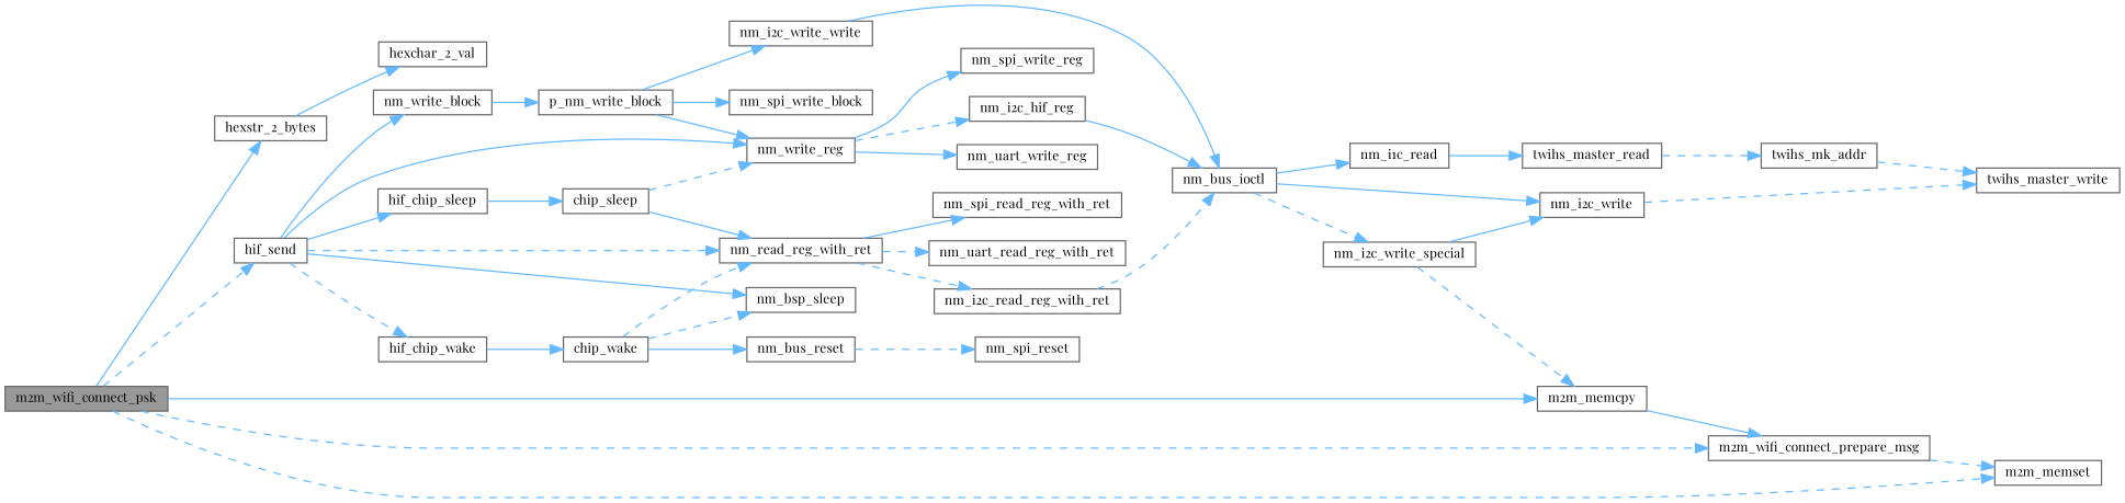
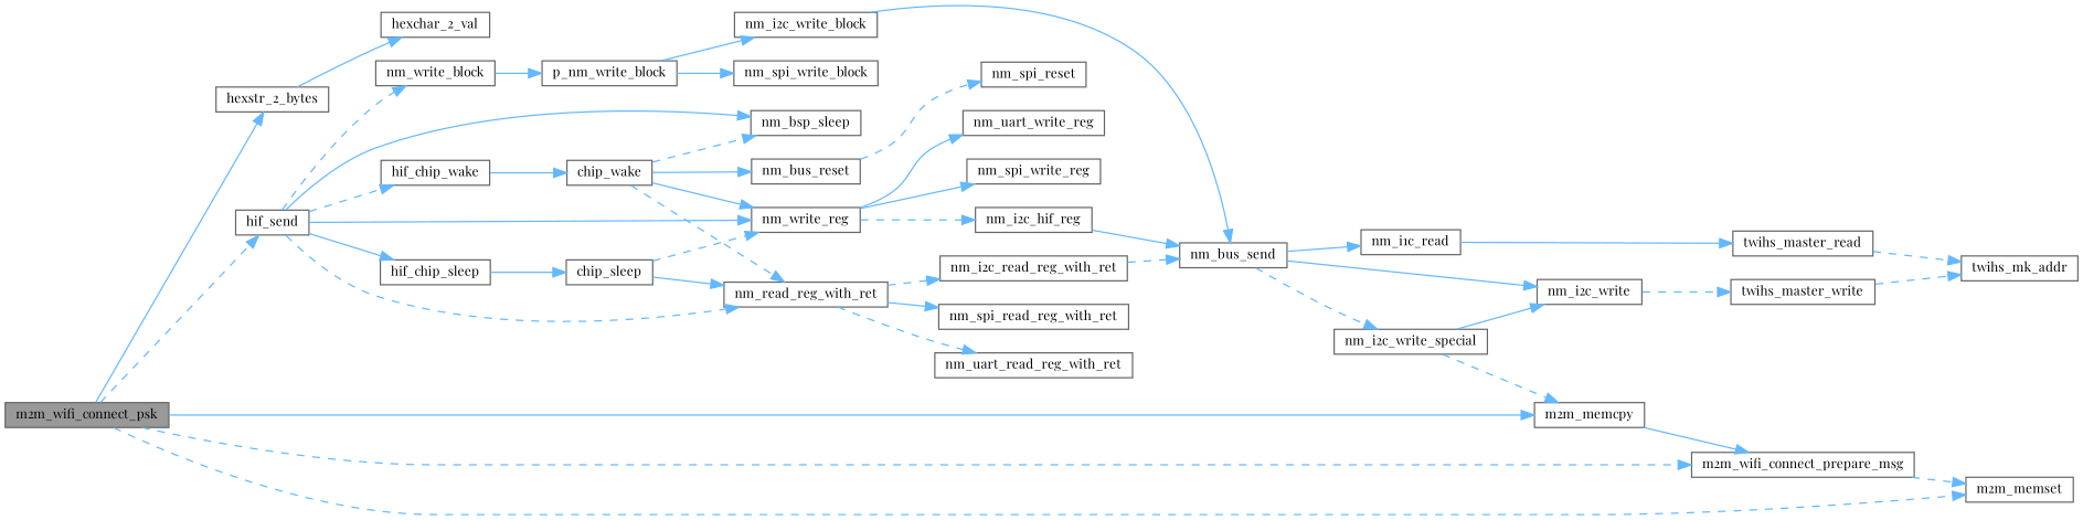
  digraph {
    fontname="Playfair Display"
    rankdir=LR
    node [color=grey40 fillcolor=white fontname="Playfair Display" fontsize=10 shape=box style=filled]
    edge [color=steelblue1 fontname="Playfair Display" fontsize=10 labelfontname=FreeSans labelfontsize=10 style=solid]
    n1 [color=gray40 fillcolor=grey60 fontcolor=black height=0.2 label=m2m_wifi_connect_psk width=0.4]
    n2 [height=0.2 label=hexstr_2_bytes width=0.4]
    n3 [height=0.2 label=hif_send width=0.4]
    n4 [height=0.2 label=m2m_memcpy width=0.4]
    n5 [height=0.2 label=m2m_memset width=0.4]
    n6 [height=0.2 label=m2m_wifi_connect_prepare_msg width=0.4]
    n7 [height=0.2 label=hexchar_2_val width=0.4]
    n8 [height=0.2 label=hif_chip_sleep width=0.4]
    n9 [height=0.2 label=nm_read_reg_with_ret width=0.4]
    n10 [height=0.2 label=nm_write_reg width=0.4]
    n11 [height=0.2 label=hif_chip_wake width=0.4]
    n12 [height=0.2 label=nm_bsp_sleep width=0.4]
    n13 [height=0.2 label=nm_write_block width=0.4]
    n14 [height=0.2 label=chip_sleep width=0.4]
    n15 [height=0.2 label=nm_i2c_read_reg_with_ret width=0.4]
    n16 [height=0.2 label=nm_spi_read_reg_with_ret width=0.4]
    n17 [height=0.2 label=nm_uart_read_reg_with_ret width=0.4]
    n18 [height=0.2 label=nm_i2c_hif_reg width=0.4]
    n19 [height=0.2 label=nm_spi_write_reg width=0.4]
    n20 [height=0.2 label=nm_uart_write_reg width=0.4]
    n21 [height=0.2 label=chip_wake width=0.4]
    n22 [height=0.2 label=p_nm_write_block width=0.4]
-   n23 [height=0.2 label=nm_bus_ioctl width=0.4]
+   n23 [height=0.2 label=nm_bus_send width=0.4]
    n24 [height=0.2 label=nm_i1c_read width=0.4]
    n25 [height=0.2 label=nm_i2c_write width=0.4]
    n26 [height=0.2 label=nm_i2c_write_special width=0.4]
    n27 [height=0.2 label=twihs_master_read width=0.4]
    n28 [height=0.2 label=twihs_master_write width=0.4]
    n29 [height=0.2 label=twihs_mk_addr width=0.4]
    n30 [height=0.2 label=nm_bus_reset width=0.4]
    n31 [height=0.2 label=nm_spi_reset width=0.4]
-   n32 [height=0.2 label=nm_i2c_write_write width=0.4]
+   n32 [height=0.2 label=nm_i2c_write_block width=0.4]
    n33 [height=0.2 label=nm_spi_write_block width=0.4]
    n1 -> n2
    n1 -> n3 [style=dashed]
    n1 -> n4
    n1 -> n5 [style=dashed]
    n1 -> n6 [style=dashed]
    n2 -> n7
    n3 -> n8
    n3 -> n9 [style=dashed]
    n3 -> n10
    n3 -> n11 [style=dashed]
    n3 -> n12
-   n3 -> n13
+   n3 -> n13 [style=dashed]
    n4 -> n6
    n6 -> n5 [style=dashed]
    n8 -> n14
    n9 -> n15 [style=dashed]
    n9 -> n16
    n9 -> n17 [style=dashed]
    n10 -> n18 [style=dashed]
    n10 -> n19
    n10 -> n20
    n11 -> n21
    n13 -> n22
    n14 -> n9
    n14 -> n10 [style=dashed]
    n15 -> n23 [style=dashed]
    n18 -> n23
    n21 -> n9 [style=dashed]
-   n22 -> n10
+   n21 -> n10
    n21 -> n12 [style=dashed]
    n21 -> n30
    n22 -> n32
    n22 -> n33
    n23 -> n24
    n23 -> n25
    n23 -> n26 [style=dashed]
    n24 -> n27
    n25 -> n28 [style=dashed]
    n26 -> n4 [style=dashed]
    n26 -> n25
    n27 -> n29 [style=dashed]
-   n29 -> n28 [style=dashed]
+   n28 -> n29 [style=dashed]
    n30 -> n31 [style=dashed]
    n32 -> n23
  }
